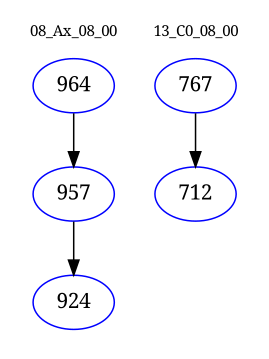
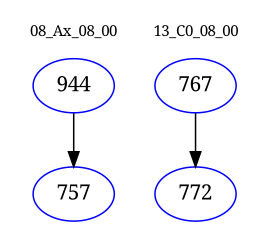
  digraph {
    fontname="Noto Serif"
    node [color=blue fontname="Noto Serif"]
    edge [color=black fontname="Noto Serif"]
-   n1 [label=964]
-   n2 [label=957]
-   n3 [label=924]
+   n1 [label=944]
+   n2 [label=757]
    n4 [label=767]
-   n5 [label=712]
+   n5 [label=772]
    subgraph cluster_1 {
      color=white
      fontsize=10
      label="08_Ax_08_00"
      n1
      n2
-     n3
    }
    subgraph cluster_2 {
      color=white
      fontsize=10
      label="13_C0_08_00"
      n4
      n5
    }
    n1 -> n2
-   n2 -> n3
    n4 -> n5
  }
